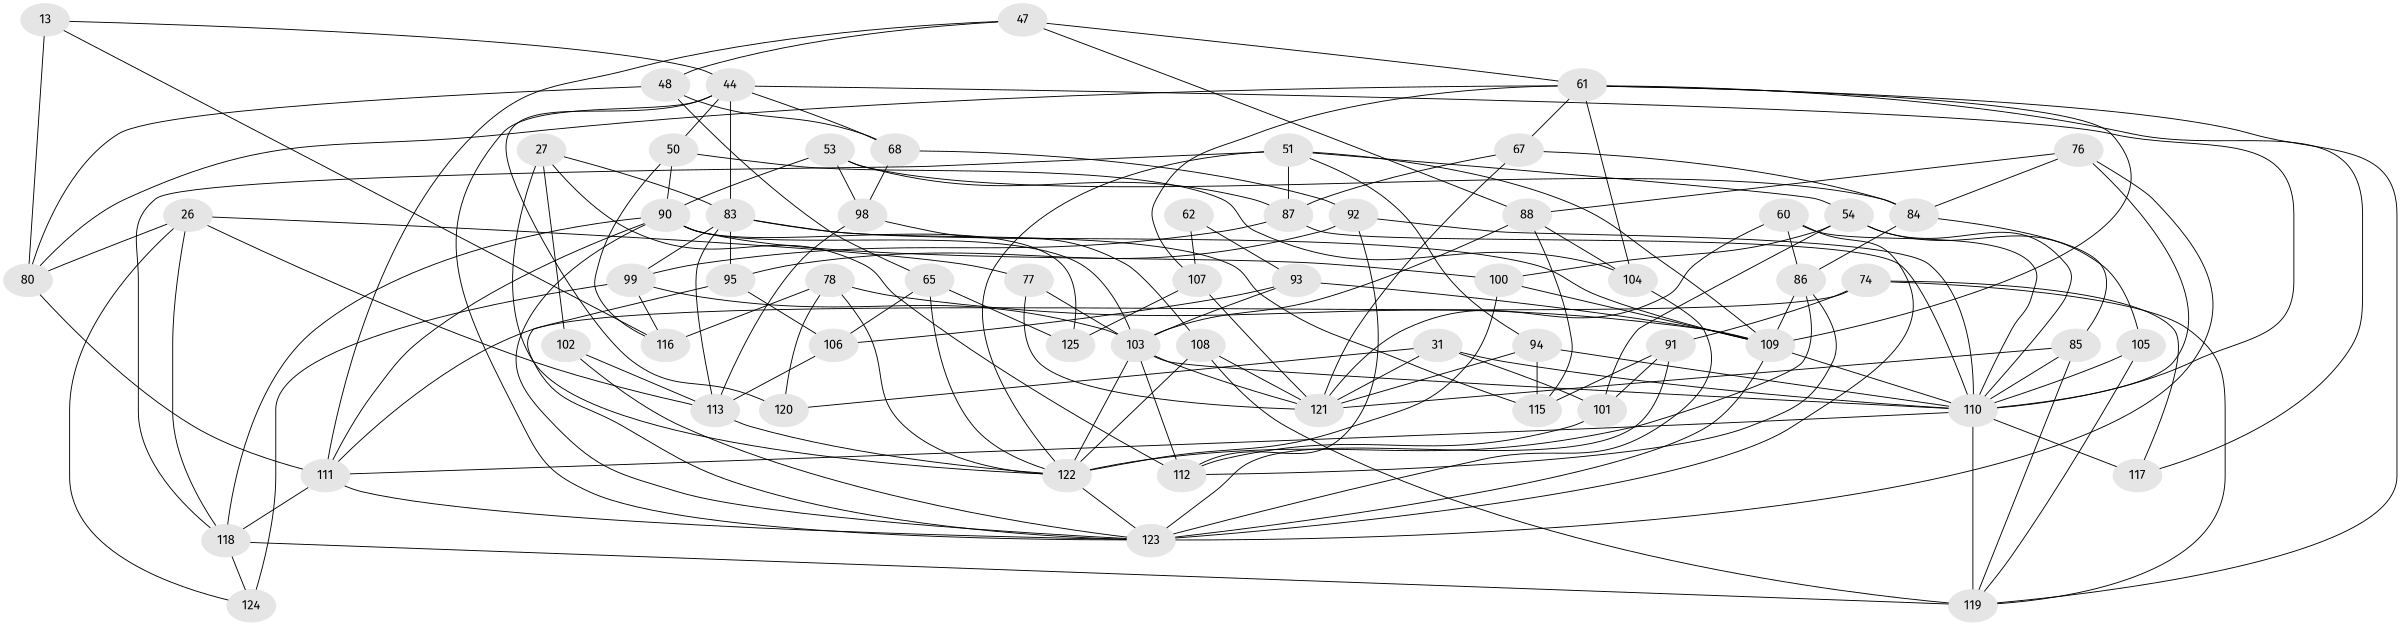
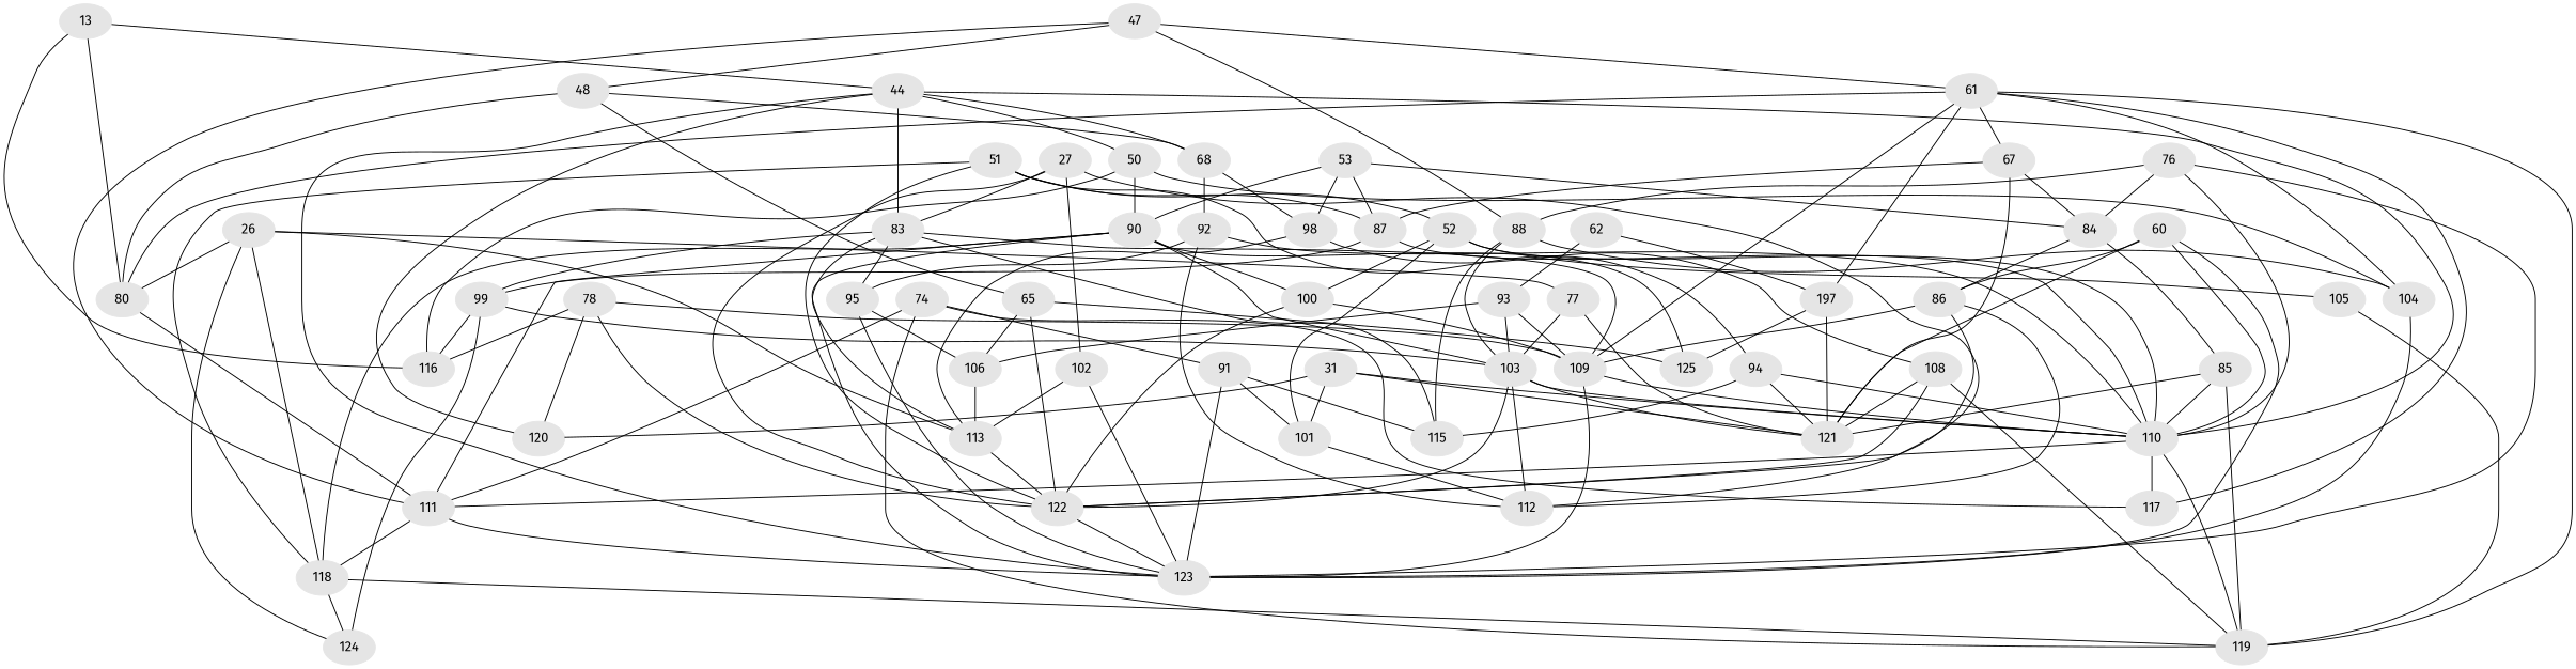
  graph {
    fontname="Fira Sans"
    node [color=gray90 fontname="Fira Sans" style=filled]
    edge [fontname="Fira Sans"]
    44 [super="+11"]
    83 [super="+59"]
    110 [super="+72+73+75"]
    120
    50
    68
    123 [super="+35+56+64"]
    13
    80 [super="+10"]
    116
    111 [super="+25+57"]
    26 [super="+12"]
    77
    113 [super="+66"]
    118 [super="+29+39"]
    124
    121 [super="+96"]
    103 [super="+18+82+81"]
    122 [super="+46+114+30"]
    119 [super="+63+58"]
    109 [super="+89"]
    95
    99 [super="+79"]
    115
    27
    102
    112 [super="+97"]
    31 [super="+20"]
    101
    117
    62
-   107
+   107 [label=197]
    93
    90 [super="+41"]
    104
    98
    92
    47
    48
    61 [super="+43"]
    88 [super="+71"]
    65 [super="+55"]
    67
    106
    125
    100
    51 [super="+19+22"]
-   52 [super="+23" label=54]
+   52 [super="+23"]
    87 [super="+37"]
    94
    105
    84 [super="+70"]
    86 [super="+34"]
    85
    53
    108 [super="+36"]
    60
    74 [super="+69"]
    91
    76
    78
    44 -- 83 [weight=2]
    44 -- 110
    44 -- 120
    44 -- 50
    44 -- 68
    44 -- 123
    83 -- 113
    83 -- 109
    83 -- 95
    83 -- 99
    83 -- 115
    110 -- 111
    110 -- 119 [weight=3]
    110 -- 117 [weight=2]
    50 -- 116
    50 -- 90
    50 -- 104
    68 -- 98
    68 -- 92
    13 -- 44
    13 -- 80 [weight=2]
    13 -- 116
    80 -- 111
    111 -- 123
    111 -- 118 [weight=2]
    26 -- 80
    26 -- 77 [weight=2]
    26 -- 113
    26 -- 118
    26 -- 124
    77 -- 121
    77 -- 103
    113 -- 122
    118 -- 124
    118 -- 119
    103 -- 110 [weight=3]
    103 -- 121
    103 -- 122 [weight=2]
    103 -- 112 [weight=2]
    122 -- 123
    109 -- 110
    109 -- 123 [weight=2]
    95 -- 123
    95 -- 106
    99 -- 116
    99 -- 124 [weight=2]
    99 -- 103
    27 -- 83
    27 -- 122
    27 -- 102
    27 -- 112
    102 -- 123
    102 -- 113 [weight=2]
    31 -- 110 [weight=3]
    31 -- 120
    31 -- 121
    31 -- 101
    101 -- 112
    62 -- 107
    62 -- 93
    107 -- 121
    107 -- 125
    93 -- 103
    93 -- 109
    93 -- 106
    90 -- 123
    90 -- 111
    90 -- 118
    90 -- 103
    90 -- 125
    90 -- 100
    104 -- 123
    98 -- 113
    98 -- 108
    92 -- 110
    92 -- 95
    92 -- 112
    47 -- 111
    47 -- 48
    47 -- 61
    47 -- 88
    48 -- 68
    48 -- 80
    48 -- 65
    61 -- 80
    61 -- 119
    61 -- 109
    61 -- 117
    61 -- 107
    61 -- 104
    61 -- 67
    88 -- 103 [weight=2]
    88 -- 115
    88 -- 104
    65 -- 122 [weight=2]
    65 -- 106
    65 -- 125 [weight=2]
    67 -- 121
    67 -- 87
    67 -- 84
    106 -- 113
    100 -- 122
    100 -- 109
    51 -- 118 [weight=2]
    51 -- 122
-   51 -- 109
    51 -- 52
    51 -- 87 [weight=2]
    51 -- 94
    52 -- 110
    52 -- 101
    52 -- 100
    52 -- 105 [weight=2]
    87 -- 110
    87 -- 99
    94 -- 110
    94 -- 121
    94 -- 115
-   105 -- 110
    105 -- 119
    84 -- 86 [weight=2]
    84 -- 85
    86 -- 122
    86 -- 109
    86 -- 112
    85 -- 110
    85 -- 121
    85 -- 119
    53 -- 90
    53 -- 98
    53 -- 87
    53 -- 84
    108 -- 121 [weight=2]
    108 -- 122
    108 -- 119 [weight=2]
    60 -- 110
    60 -- 123
    60 -- 121
    60 -- 86
    74 -- 111 [weight=2]
    74 -- 119 [weight=2]
    74 -- 117
    74 -- 91
    91 -- 123
    91 -- 115
    91 -- 101
    76 -- 110
    76 -- 123
    76 -- 88
    76 -- 84
    78 -- 120
    78 -- 116
    78 -- 122
    78 -- 109
  }
